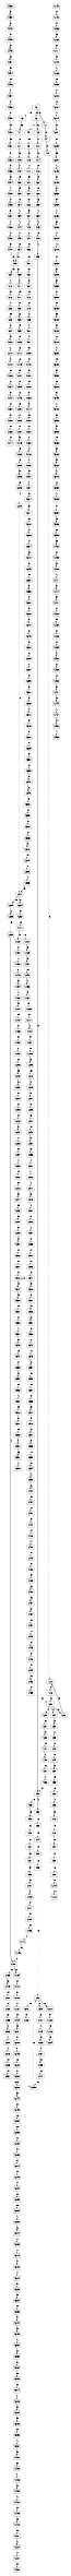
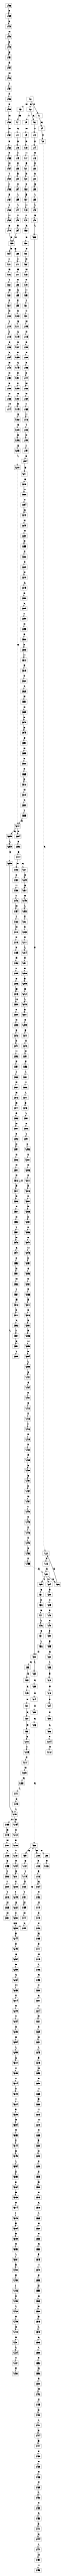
  strict digraph {
    node [shape=box]
    edge [style=dashed]
    S1
    S0 [shape=folder]
    S2 [shape=folder]
    S3 [shape=folder]
    S4 [shape=folder]
    S5 [shape=folder]
    S6
    S7
    S8
    S9 [shape=folder]
    S10 [shape=folder]
    S11
    S12 [shape=folder]
    S13
    S14 [shape=folder]
    S15 [shape=folder]
    S16 [shape=folder]
    S17
    S18 [shape=folder]
    S19 [shape=folder]
    S20 [shape=folder]
    S21 [shape=folder]
    S22 [shape=folder]
    S23 [shape=folder]
    S24 [shape=folder]
    S25
    S26
    S27
    S28 [shape=folder]
    S29
    S30 [shape=folder]
    S31 [shape=folder]
    S32 [shape=folder]
    S33
    S34
    S35 [shape=folder]
    S36
    S37 [shape=folder]
    S38 [shape=folder]
    S39
    S40
    S41
    S42
    S43
    S44
    S45
    S46
    S47 [shape=folder]
    S48
    S49 [shape=folder]
    S50 [shape=folder]
    S51 [shape=folder]
    S52 [shape=folder]
    S53 [shape=folder]
    S54
    S55
    S56 [shape=folder]
    S57 [shape=folder]
    S58
    S59 [shape=folder]
    S60
    S61
    S62
    S63 [shape=folder]
    S64
    S65
    S66 [shape=folder]
    S67
    S68 [shape=folder]
    S69 [shape=folder]
    S70 [shape=folder]
    S71 [shape=folder]
    S72
    S73 [shape=folder]
    S74 [shape=folder]
    S75 [shape=folder]
    S76
    S77
    S78 [shape=folder]
    S79
    S80
    S81
    S82 [shape=folder]
    S83
    S84
    S85 [shape=folder]
    S86 [shape=folder]
    S87 [shape=folder]
    S88
    S89 [shape=folder]
    S90
    S91 [shape=folder]
    S92
    S93
    S94 [shape=folder]
    S95
    S96 [shape=folder]
    S97
    S98
    S99
    S100 [shape=folder]
    S101
    S102
    S103
    S104 [shape=folder]
    S105 [shape=folder]
    S106
    S107
    S108
    S109
    S110 [shape=folder]
    S111 [shape=folder]
    S112 [shape=folder]
    S113
    S115
    S116
    S117
    S118 [shape=folder]
    S119
    S120
    S121
    S114 [shape=folder]
    S122 [shape=folder]
    S123 [shape=folder]
    S124 [shape=folder]
    S125
    S126
    S127 [shape=folder]
    S128
    S129
    S130 [shape=folder]
    S131
+   S132 [shape=folder]
    S133 [shape=folder]
    S134
    S135
    S136
    S137 [shape=folder]
    S138 [shape=folder]
    S139
    S140
    S141
    S142 [shape=folder]
    S143
    S144
    S145 [shape=folder]
    S146 [shape=folder]
    S147
    S148 [shape=folder]
    S149 [shape=folder]
    S150 [shape=folder]
    S151 [shape=folder]
    S152 [shape=folder]
    S153
    S154 [shape=folder]
    S155 [shape=folder]
    S156 [shape=folder]
    S157
    S158 [shape=folder]
    S159 [shape=folder]
    S160 [shape=folder]
    S161 [shape=folder]
    S162 [shape=folder]
    S163 [shape=folder]
    S164
    S165
    S166 [shape=folder]
    S167
    S168
    S169 [shape=folder]
    S170
    S171
    S172
    S173
    S174 [shape=folder]
    S175 [shape=folder]
    S176 [shape=folder]
    S177
    S178
    S179 [shape=folder]
    S180
    S181
    S182 [shape=folder]
    S183
    S184
    S185 [shape=folder]
    S186 [shape=folder]
    S187
    S188
    S189
    S190
    S191
    S192
    S193
    S194
    S195
    S196 [shape=folder]
    S197 [shape=folder]
    S198
    S199
    S200
    S201 [shape=folder]
    S202
    S203
    S204 [shape=folder]
    S205
    S206
    S207 [shape=folder]
    S208 [shape=folder]
    S209 [shape=folder]
    S210 [shape=folder]
    S211
    S212
    S213 [shape=folder]
    S214 [shape=folder]
    S215 [shape=folder]
    S216
    S217
    S218 [shape=folder]
    S219 [shape=folder]
    S220
    S221 [shape=folder]
    S222 [shape=folder]
    S223 [shape=folder]
    S224
    S225 [shape=folder]
    S226 [shape=folder]
    S227 [shape=folder]
    S228 [shape=folder]
    S229
    S230 [shape=folder]
    S231 [shape=folder]
    S232 [shape=folder]
    S233 [shape=folder]
    S234
    S235
    S236 [shape=folder]
    S237
    S238
    S239
    S240 [shape=folder]
    S241 [shape=folder]
    S242 [shape=folder]
    S243
    S244 [shape=folder]
    S245
    S246 [shape=folder]
    S247
    S248 [shape=folder]
    S249
    S250 [shape=folder]
    S251
    S252 [shape=folder]
    S253 [shape=folder]
    S254 [shape=folder]
    S255 [shape=folder]
    S256 [shape=folder]
    S257
    S258
    S259
    S260 [shape=folder]
    S261 [shape=folder]
    S262
    S263 [shape=folder]
    S264
    S265 [shape=folder]
    S266 [shape=folder]
    S267 [shape=folder]
    S268 [shape=folder]
    S269
    S270
    S271 [shape=folder]
    S272 [shape=folder]
    S273
    S274 [shape=folder]
    S275
    S276 [shape=folder]
    S277 [shape=folder]
    S278 [shape=folder]
    S279
    S280
    S281 [shape=folder]
    S282
    S283
    S284 [shape=folder]
    S285
    S286
    S287 [shape=folder]
    S288
    S289 [shape=folder]
    S290
    S291 [shape=folder]
    S292
    S293 [shape=folder]
    S294 [shape=folder]
    S295 [shape=folder]
    S296 [shape=folder]
    S297 [shape=folder]
    S298
    S299
    S300 [shape=folder]
    S301
    S302
    S303
    S304 [shape=folder]
    S305
    S306
    S307 [shape=folder]
    S308
    S309
    S310 [shape=folder]
    S311 [shape=folder]
    S312
    S313 [shape=folder]
    S314
    S315 [shape=folder]
    S316 [shape=folder]
    S317
    S318
    S319
    S320
    S321 [shape=folder]
    S322
    S323
    S324 [shape=folder]
    S325
    S326
    S327
    S328 [shape=folder]
    S329
    S330 [shape=folder]
    S331
    S332
    S333 [shape=folder]
    S334 [shape=folder]
    S335
    S336 [shape=folder]
    S337 [shape=folder]
    S338 [shape=folder]
    S339
    S340
    S341 [shape=folder]
    S342
    S343
    S344
    S345
    S346 [shape=folder]
    S347
    S348 [shape=folder]
    S349 [shape=folder]
    S350 [shape=folder]
    S351
    S352
    S353 [shape=folder]
    S354 [shape=folder]
    S355 [shape=folder]
    S356
    S357 [shape=folder]
    S358
    S359 [shape=folder]
    S360
    S361
    S362
    S363
    S364
    S365 [shape=folder]
    S366
    S367
    S368
    S369 [shape=folder]
    S370 [shape=folder]
    S371
    S372 [shape=folder]
    S373 [shape=folder]
    S374
    S375
    S376 [shape=folder]
    S377 [shape=folder]
    S378
    S379
    S380 [shape=folder]
    S381 [shape=folder]
    S382
    S383 [shape=folder]
    S384 [shape=folder]
    S385
    S386 [shape=folder]
    S387
    S388
    S389 [shape=folder]
    S390
    S391 [shape=folder]
    S392
    S393
    S394
    S395 [shape=folder]
    S396
    S397
    S398 [shape=folder]
    S399 [shape=folder]
    S400 [shape=folder]
    S401 [shape=folder]
    S402
    S403
    S404
    S405
    S406
    S407
    S408
    S409
    S410 [shape=folder]
    S411
    S412
    S413 [shape=folder]
    S414
    S415
    S416
    S417
    S418 [shape=folder]
    S419 [shape=folder]
    S420 [shape=folder]
    S421 [shape=folder]
    S422 [shape=folder]
    S423 [shape=folder]
    S424 [shape=folder]
    S425 [shape=folder]
    S426 [shape=folder]
    S427
    S428 [shape=folder]
    S429
    S430
    S431
    S432 [shape=folder]
    S434
    S435 [shape=folder]
    S437
    S438
    S439
    S436 [shape=folder]
    S440
    S441 [shape=folder]
    S442
    S443 [shape=folder]
    S444
    S445 [shape=folder]
    S446 [shape=folder]
    S447
    S448 [shape=folder]
    S449
    S450
    S451 [shape=folder]
    S452
    S453
    S454
    S455 [shape=folder]
    S456 [shape=folder]
    S457 [shape=folder]
    S458 [shape=folder]
    S459 [shape=folder]
    S460 [shape=folder]
    S461
    S462 [shape=folder]
    S463 [shape=folder]
    S464 [shape=folder]
    S465 [shape=folder]
    S466
    S467 [shape=folder]
    S468 [shape=folder]
    S469
    S470 [shape=folder]
    S1 -> S4 [label=G style=bold]
    S0 -> S1 [label=L style=bold]
    S0 -> S2 [label=G style=dotted]
    S0 -> S3 [label=K style=dotted]
    S2 -> S5 [label=I]
    S2 -> S6 [label=G style=bold]
    S3 -> S7 [label=E style=bold]
    S4 -> S8 [label=A style=bold]
    S5 -> S9 [label=K style=dotted]
    S6 -> S10 [label=V style=bold]
    S7 -> S11 [label=C]
    S8 -> S12 [label=G]
    S9 -> S13 [label=D style=bold]
    S10 -> S14 [label=T style=bold]
    S11 -> S15 [label=K style=bold]
    S12 -> S16 [label=L]
    S13 -> S17 [label=V style=dotted]
    S14 -> S18 [label=N style=dotted]
    S15 -> S19 [label=V style=bold]
    S16 -> S20 [label=G style=dotted]
    S17 -> S21 [label=E style=dotted]
    S18 -> S22 [label=K style=bold]
    S19 -> S23 [label=F style=dotted]
    S20 -> S24 [label=W style=bold]
    S20 -> S25 [label=S style=bold]
    S20 -> S26 [label=A style=bold]
    S21 -> S27 [label=D style=bold]
    S22 -> S28 [label=D]
    S23 -> S29 [label=R style=bold]
    S24 -> S30 [label=A style=bold]
    S25 -> S31 [label=G]
    S26 -> S12 [label=G style=bold]
    S27 -> S32 [label=L]
    S28 -> S33 [label=G style=bold]
    S29 -> S34 [label=T]
    S30 -> S35 [label=Y style=dotted]
    S31 -> S36 [label=A style=bold]
    S32 -> S37 [label=F style=bold]
    S33 -> S38 [label=S style=dotted]
    S34 -> S39 [label=S]
    S35 -> S40 [label=L]
    S36 -> S41 [label=K style=dotted]
    S37 -> S42 [label=V style=bold]
    S38 -> S43 [label=S style=bold]
    S39 -> S44 [label=S style=dotted]
    S40 -> S45 [label=L]
    S41 -> S46 [label=S style=bold]
    S42 -> S47 [label=I style=dotted]
    S43 -> S48 [label=G]
    S44 -> S49 [label=V]
    S45 -> S50 [label=P style=bold]
    S46 -> S51 [label=G style=dotted]
    S47 -> S52 [label=G]
    S48 -> S53 [label=S style=bold]
    S49 -> S54 [label=F]
    S50 -> S55 [label=R style=dotted]
    S51 -> S56 [label=S]
    S52 -> S57 [label=Q]
    S53 -> S58 [label=A style=bold]
    S54 -> S59 [label=T style=bold]
    S55 -> S60 [label=G style=dotted]
    S56 -> S58 [label=A style=dotted]
    S57 -> S61 [label=Q style=dotted]
    S58 -> S62 [label=S style=bold]
    S58 -> S63 [label=G style=dotted]
    S59 -> S64 [label=K style=bold]
    S59 -> S65 [label=E style=dotted]
    S60 -> S66 [label=S]
    S61 -> S67 [label=A style=bold]
    S62 -> S68 [label=G]
    S63 -> S69 [label=G style=bold]
    S64 -> S70 [label=I style=dotted]
    S65 -> S71 [label=V style=bold]
    S66 -> S72 [label=R style=bold]
    S67 -> S73 [label=K]
    S68 -> S74 [label=K]
    S69 -> S75 [label=G]
    S70 -> S76 [label=R]
    S71 -> S77 [label=H style=dotted]
    S72 -> S78 [label=Q]
    S73 -> S79 [label=E style=dotted]
    S74 -> S80 [label=K style=dotted]
    S75 -> S81 [label=T style=dotted]
    S76 -> S82 [label=S style=dotted]
    S77 -> S83 [label=T style=dotted]
    S78 -> S84 [label=L style=bold]
    S79 -> S85 [label=V style=bold]
    S80 -> S86 [label=G style=dotted]
    S81 -> S87 [label=G style=bold]
    S82 -> S88 [label=H style=dotted]
    S83 -> S89 [label=C style=bold]
    S84 -> S90 [label=A]
    S85 -> S91 [label=S]
    S86 -> S92 [label=G style=dotted]
    S87 -> S93 [label=R style=bold]
    S88 -> S94 [label=L]
    S89 -> S95 [label=P]
    S90 -> S96 [label=C]
    S91 -> S97 [label=Y style=dotted]
    S92 -> S98 [label=T]
    S92 -> S99 [label=G style=bold]
    S92 -> S100 [label=D style=bold]
    S93 -> S101 [label=G style=bold]
    S94 -> S102 [label=A style=bold]
    S95 -> S103 [label=D style=dotted]
    S96 -> S104 [label=P]
    S97 -> S105 [label=N]
    S98 -> S106 [label=P]
    S99 -> S107 [label=E style=dotted]
    S100 -> S108 [label=P]
    S101 -> S109 [label=I style=bold]
    S102 -> S110 [label=S]
    S103 -> S111 [label=G]
    S104 -> S112 [label=M]
    S105 -> S113 [label=A style=dotted]
    S107 -> S115 [label=S style=dotted]
    S108 -> S116 [label=G style=dotted]
    S109 -> S117 [label=L]
    S110 -> S118 [label=S style=bold]
    S111 -> S119 [label=C style=dotted]
    S113 -> S120 [label=D style=dotted]
    S115 -> S123 [label=A style=bold]
    S116 -> S124 [label=G style=bold]
    S117 -> S125 [label=N]
    S118 -> S126 [label=G style=dotted]
    S119 -> S127 [label=K style=dotted]
    S120 -> S128 [label=Q style=dotted]
    S121 -> S129 [label=Q style=bold]
    S114 -> S121 [label=G]
    S114 -> S122 [label=L style=bold]
    S122 -> S130 [label=L style=dotted]
    S123 -> S131 [label=S]
+   S124 -> S132 [label=D style=dotted]
    S125 -> S133 [label=G]
    S126 -> S134 [label=C]
    S127 -> S135 [label=P style=dotted]
    S128 -> S136 [label=L]
    S129 -> S137 [label=Q style=bold]
    S130 -> S138 [label=V style=dotted]
    S131 -> S139 [label=K style=bold]
+   S132 -> S140 [label=K style=dotted]
    S133 -> S141 [label=S]
    S134 -> S142 [label=R style=dotted]
    S135 -> S143 [label=C style=dotted]
    S136 -> S144 [label=L style=bold]
    S137 -> S145 [label=K]
    S138 -> S146 [label=I]
    S139 -> S147 [label=K]
    S140 -> S148 [label=T style=dotted]
    S141 -> S149 [label=G]
    S142 -> S150 [label=A style=dotted]
    S143 -> S151 [label=R]
    S144 -> S152 [label=K style=bold]
    S145 -> S153 [label=S style=bold]
    S146 -> S154 [label=N style=bold]
    S147 -> S155 [label=G]
    S148 -> S156 [label=T style=dotted]
    S149 -> S157 [label=S]
    S150 -> S158 [label=T]
    S151 -> S159 [label=L]
    S152 -> S160 [label=A]
    S153 -> S161 [label=P]
    S154 -> S162 [label=S style=dotted]
    S155 -> S92 [label=G]
    S156 -> S163 [label=G style=bold]
    S157 -> S164 [label=K style=bold]
    S157 -> S165 [label=M]
    S158 -> S166 [label=A style=dotted]
    S159 -> S167 [label=Q style=dotted]
    S160 -> S168 [label=I style=dotted]
    S161 -> S169 [label=P style=dotted]
    S162 -> S170 [label=K style=bold]
    S163 -> S171 [label=D]
    S164 -> S172 [label=D style=dotted]
    S165 -> S173 [label=R style=bold]
    S166 -> S174 [label=M style=dotted]
    S167 -> S175 [label=N style=bold]
    S168 -> S176 [label=V style=bold]
    S169 -> S177 [label=P]
    S170 -> S178 [label=E style=dotted]
    S171 -> S179 [label=K]
    S172 -> S180 [label=P style=dotted]
    S173 -> S181 [label=K]
    S175 -> S182 [label=G]
    S176 -> S183 [label=S style=dotted]
    S177 -> S184 [label=S style=bold]
    S178 -> S185 [label=L]
    S179 -> S186 [label=S]
    S180 -> S187 [label=V]
    S181 -> S188 [label=G style=dotted]
    S182 -> S189 [label=G]
    S183 -> S190 [label=E style=bold]
    S184 -> S191 [label=R style=dotted]
    S185 -> S192 [label=R style=dotted]
    S186 -> S193 [label=G]
    S187 -> S194 [label=K]
    S188 -> S195 [label=E]
    S189 -> S196 [label=K style=bold]
    S190 -> S197 [label=I]
    S191 -> S198 [label=P]
    S192 -> S199 [label=I style=dotted]
    S193 -> S200 [label=Y]
    S194 -> S201 [label=G style=bold]
    S195 -> S202 [label=S style=bold]
    S196 -> S203 [label=G style=dotted]
    S197 -> S204 [label=D style=dotted]
    S198 -> S205 [label=P style=bold]
    S199 -> S206 [label=D style=dotted]
    S200 -> S207 [label=C style=dotted]
    S201 -> S208 [label=L style=dotted]
    S202 -> S209 [label=I style=dotted]
    S203 -> S210 [label=S style=dotted]
    S204 -> S211 [label=E style=bold]
    S205 -> S212 [label=H]
    S206 -> S213 [label=H style=bold]
    S207 -> S214 [label=V]
    S208 -> S215 [label=I]
    S209 -> S216 [label=S]
    S210 -> S217 [label=G]
    S211 -> S218 [label=G style=dotted]
    S212 -> S219 [label=S style=bold]
    S213 -> S220 [label=M style=bold]
    S214 -> S221 [label=A style=bold]
    S215 -> S222 [label=G style=dotted]
    S216 -> S223 [label=K]
    S217 -> S224 [label=T style=bold]
    S217 -> S225 [label=G style=bold]
    S218 -> S226 [label=V style=bold]
    S219 -> S227 [label=P style=bold]
    S220 -> S228 [label=P style=dotted]
    S221 -> S229 [label=T style=dotted]
    S222 -> S230 [label=L]
    S223 -> S231 [label=K style=dotted]
    S224 -> S232 [label=P style=dotted]
    S225 -> S233 [label=S style=bold]
    S226 -> S234 [label=Y]
    S227 -> S235 [label=P style=dotted]
    S228 -> S236 [label=A]
    S229 -> S237 [label=E style=bold]
    S230 -> S238 [label=G style=dotted]
    S231 -> S155 [label=G style=dotted]
    S232 -> S114 [label=G style=dotted]
    S233 -> S239 [label=G]
    S234 -> S240 [label=G style=bold]
    S235 -> S241 [label=E style=dotted]
    S236 -> S242 [label=D style=dotted]
    S237 -> S243 [label=S]
    S238 -> S244 [label=R style=bold]
    S239 -> S157 [label=S style=bold]
    S240 -> S245 [label=A]
    S241 -> S246 [label=K style=dotted]
    S242 -> S247 [label=L style=bold]
    S243 -> S248 [label=F style=dotted]
    S244 -> S249 [label=R]
    S245 -> S250 [label=Q style=dotted]
    S246 -> S251 [label=A style=bold]
    S247 -> S252 [label=V]
    S248 -> S253 [label=M style=bold]
    S249 -> S254 [label=G style=dotted]
    S250 -> S255 [label=T style=bold]
    S251 -> S256 [label=R]
    S252 -> S257 [label=D]
    S253 -> S258 [label=R]
    S254 -> S259 [label=E]
    S255 -> S260 [label=L]
    S256 -> S261 [label=S]
    S257 -> S262 [label=S]
    S258 -> S263 [label=V style=dotted]
    S259 -> S264 [label=C]
    S260 -> S265 [label=T style=dotted]
    S261 -> S266 [label=V]
    S262 -> S267 [label=A]
    S263 -> S268 [label=R style=bold]
    S264 -> S269 [label=M]
    S265 -> S270 [label=T style=bold]
    S266 -> S271 [label=S style=dotted]
    S267 -> S272 [label=R]
    S268 -> S273 [label=V]
    S269 -> S274 [label=T]
    S270 -> S275 [label=C style=dotted]
    S271 -> S276 [label=P style=bold]
    S272 -> S277 [label=R style=bold]
    S273 -> S278 [label=W style=dotted]
    S274 -> S279 [label=A]
    S275 -> S280 [label=D]
    S276 -> S281 [label=S]
    S277 -> S282 [label=E]
    S278 -> S283 [label=A style=dotted]
    S279 -> S284 [label=Y]
    S280 -> S285 [label=C]
    S281 -> S286 [label=F style=dotted]
    S282 -> S287 [label=R style=bold]
    S283 -> S288 [label=P style=bold]
    S284 -> S289 [label=N]
    S285 -> S290 [label=I style=dotted]
    S286 -> S291 [label=S]
    S287 -> S292 [label=P]
    S288 -> S293 [label=F style=bold]
    S289 -> S294 [label=N style=dotted]
    S290 -> S295 [label=A style=dotted]
    S291 -> S296 [label=L style=dotted]
    S292 -> S297 [label=A style=bold]
    S293 -> S298 [label=L]
    S294 -> S299 [label=S]
    S295 -> S300 [label=F]
    S296 -> S301 [label=A style=dotted]
    S297 -> S302 [label=A style=dotted]
    S298 -> S303 [label=T]
    S299 -> S304 [label=C style=bold]
    S300 -> S305 [label=P style=bold]
    S301 -> S306 [label=R style=dotted]
    S302 -> S307 [label=A style=dotted]
    S303 -> S308 [label=E style=bold]
    S304 -> S309 [label=Y style=dotted]
    S305 -> S310 [label=V style=bold]
    S306 -> S311 [label=T style=dotted]
    S307 -> S312 [label=A]
    S308 -> S313 [label=R]
    S309 -> S314 [label=V style=dotted]
    S310 -> S315 [label=D style=dotted]
    S311 -> S316 [label=P style=bold]
    S312 -> S312 [label=A style=dotted]
    S312 -> S317 [label=Q style=bold]
    S313 -> S318 [label=C style=dotted]
    S314 -> S319 [label=Y style=bold]
    S315 -> S320 [label=L]
    S316 -> S321 [label=L]
    S317 -> S322 [label=Q style=bold]
    S318 -> S323 [label=S]
    S319 -> S324 [label=V style=dotted]
    S320 -> S325 [label=C style=dotted]
    S321 -> S326 [label=R style=bold]
    S322 -> S327 [label=Q style=dotted]
    S323 -> S328 [label=Q style=dotted]
    S324 -> S329 [label=P]
    S325 -> S330 [label=R]
    S326 -> S331 [label=L style=bold]
    S327 -> S332 [label=A style=dotted]
    S328 -> S333 [label=R style=dotted]
    S329 -> S334 [label=Q style=bold]
    S330 -> S335 [label=A style=dotted]
    S331 -> S336 [label=L style=dotted]
    S332 -> S337 [label=S style=dotted]
    S333 -> S338 [label=G]
    S334 -> S339 [label=N style=dotted]
    S335 -> S340 [label=L style=bold]
    S336 -> S341 [label=P style=dotted]
    S337 -> S342 [label=A style=bold]
    S338 -> S343 [label=P style=dotted]
    S339 -> S344 [label=L style=bold]
    S340 -> S345 [label=T style=bold]
    S341 -> S346 [label=W]
    S342 -> S347 [label=G style=dotted]
    S343 -> S348 [label=V style=dotted]
    S344 -> S349 [label=F style=bold]
    S345 -> S350 [label=Q]
    S346 -> S351 [label=L style=bold]
    S347 -> S352 [label=L style=dotted]
    S348 -> S353 [label=F style=dotted]
    S349 -> S354 [label=S]
    S350 -> S355 [label=A]
    S351 -> S356 [label=Q]
    S352 -> S357 [label=A style=bold]
    S353 -> S358 [label=A style=bold]
    S354 -> S359 [label=T style=bold]
    S355 -> S360 [label=L]
    S356 -> S361 [label=K]
    S357 -> S362 [label=N]
    S358 -> S363 [label=Q]
    S359 -> S364 [label=P]
    S360 -> S365 [label=L style=dotted]
    S361 -> S366 [label=P]
    S362 -> S367 [label=S style=dotted]
    S363 -> S368 [label=F style=bold]
    S364 -> S369 [label=N style=bold]
    S365 -> S370 [label=T style=bold]
    S366 -> S371 [label=F style=bold]
    S367 -> S372 [label=H]
    S368 -> S373 [label=R style=bold]
    S369 -> S374 [label=D style=dotted]
    S370 -> S375 [label=K style=dotted]
    S371 -> S376 [label=P]
    S372 -> S377 [label=L style=bold]
    S373 -> S378 [label=S style=bold]
    S374 -> S379 [label=I style=dotted]
    S375 -> S380 [label=G]
    S376 -> S381 [label=C style=bold]
    S377 -> S382 [label=G]
    S378 -> S383 [label=C]
    S379 -> S384 [label=F style=bold]
    S380 -> S385 [label=S style=dotted]
    S381 -> S386 [label=P style=bold]
    S382 -> S387 [label=I style=bold]
    S383 -> S388 [label=S style=dotted]
    S384 -> S389 [label=D style=bold]
    S385 -> S217 [label=G style=bold]
    S386 -> S390 [label=W style=dotted]
    S387 -> S391 [label=G style=bold]
    S388 -> S392 [label=L]
    S389 -> S393 [label=N]
    S390 -> S394 [label=L style=bold]
    S391 -> S395 [label=S style=dotted]
    S392 -> S396 [label=G style=bold]
    S393 -> S397 [label=S style=dotted]
    S394 -> S398 [label=S style=bold]
    S396 -> S399 [label=R style=dotted]
    S397 -> S400 [label=R style=bold]
    S398 -> S401 [label=C style=bold]
    S399 -> S402 [label=H style=bold]
    S400 -> S403 [label=F]
    S401 -> S404 [label=G]
    S402 -> S405 [label=A style=dotted]
    S403 -> S406 [label=I]
    S404 -> S407 [label=A]
    S405 -> S408 [label=T style=bold]
    S406 -> S409 [label=A style=bold]
    S407 -> S410 [label=F style=dotted]
    S408 -> S411 [label=S]
    S409 -> S412 [label=S]
    S410 -> S413 [label=A style=dotted]
    S411 -> S414 [label=L style=bold]
    S412 -> S415 [label=D style=dotted]
    S413 -> S416 [label=V style=bold]
    S414 -> S417 [label=F style=bold]
    S415 -> S418 [label=Q style=bold]
    S416 -> S419 [label=R style=dotted]
    S417 -> S420 [label=L style=dotted]
    S418 -> S421 [label=N]
    S419 -> S422 [label=A]
    S420 -> S423 [label=R]
    S421 -> S424 [label=S style=bold]
    S422 -> S425 [label=R]
    S423 -> S426 [label=A]
    S424 -> S427 [label=Y style=dotted]
    S425 -> S428 [label=G style=bold]
    S426 -> S429 [label=A]
    S427 -> S430 [label=R style=dotted]
    S428 -> S431 [label=G style=bold]
    S429 -> S432 [label=S style=bold]
    S431 -> S434 [label=T style=bold]
    S432 -> S435 [label=T style=dotted]
    S434 -> S437 [label=N style=dotted]
    S435 -> S438 [label=C]
    S437 -> S440 [label=V]
    S438 -> S441 [label=P style=bold]
    S439 -> S442 [label=L style=bold]
    S436 -> S439 [label=P style=bold]
    S440 -> S443 [label=A style=dotted]
    S441 -> S444 [label=C style=bold]
    S442 -> S445 [label=R style=dotted]
    S443 -> S446 [label=T]
    S444 -> S447 [label=S style=dotted]
    S445 -> S448 [label=F style=bold]
    S446 -> S449 [label=A style=dotted]
    S447 -> S450 [label=M style=bold]
    S448 -> S451 [label=Q style=bold]
    S449 -> S452 [label=G style=bold]
    S450 -> S453 [label=V style=dotted]
    S451 -> S454 [label=E]
    S452 -> S455 [label=L style=dotted]
    S454 -> S456 [label=K style=dotted]
    S455 -> S20 [label=G]
    S456 -> S457 [label=S]
    S457 -> S458 [label=L style=dotted]
    S458 -> S459 [label=L style=dotted]
    S459 -> S460 [label=K style=bold]
    S460 -> S461 [label=H style=bold]
    S461 -> S462 [label=P]
    S462 -> S463 [label=L]
    S463 -> S464 [label=N style=bold]
    S464 -> S465 [label=S style=dotted]
    S465 -> S466 [label=I style=bold]
    S466 -> S467 [label=P style=dotted]
    S467 -> S468 [label=S]
    S468 -> S469 [label=V style=bold]
    S469 -> S470 [label=F style=dotted]
    S470 -> S59 [label=T style=bold]
  }
